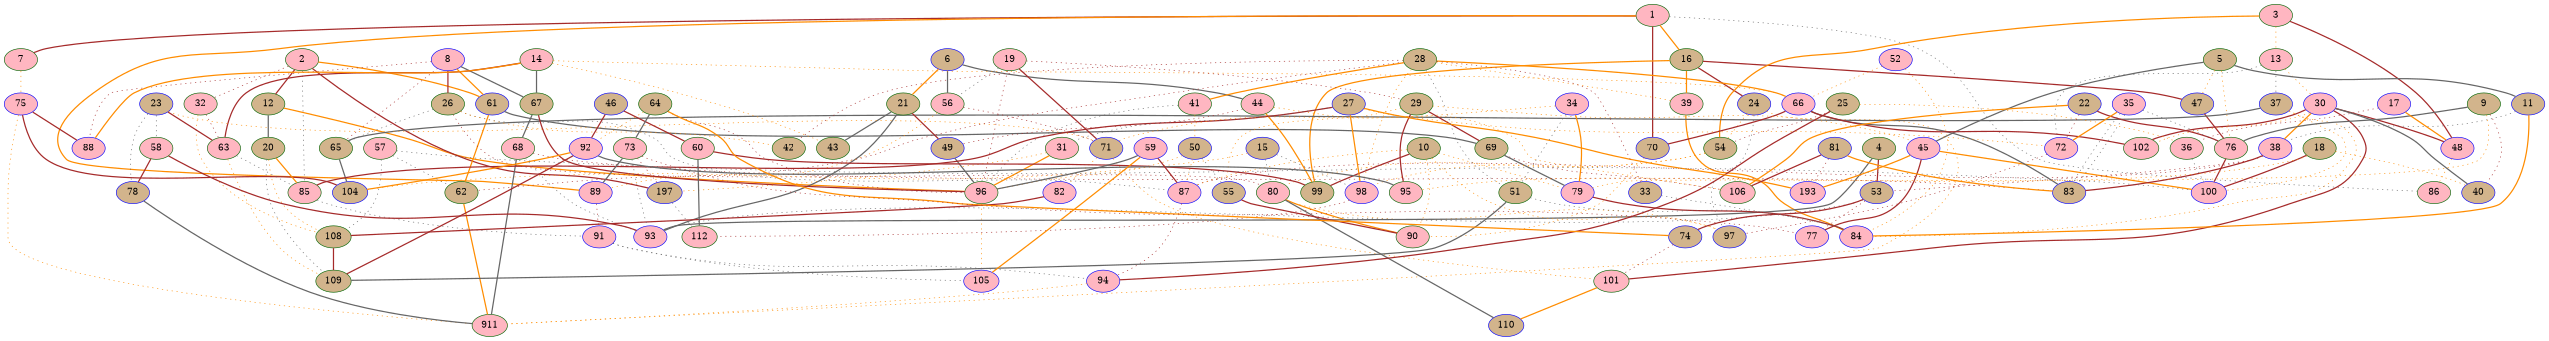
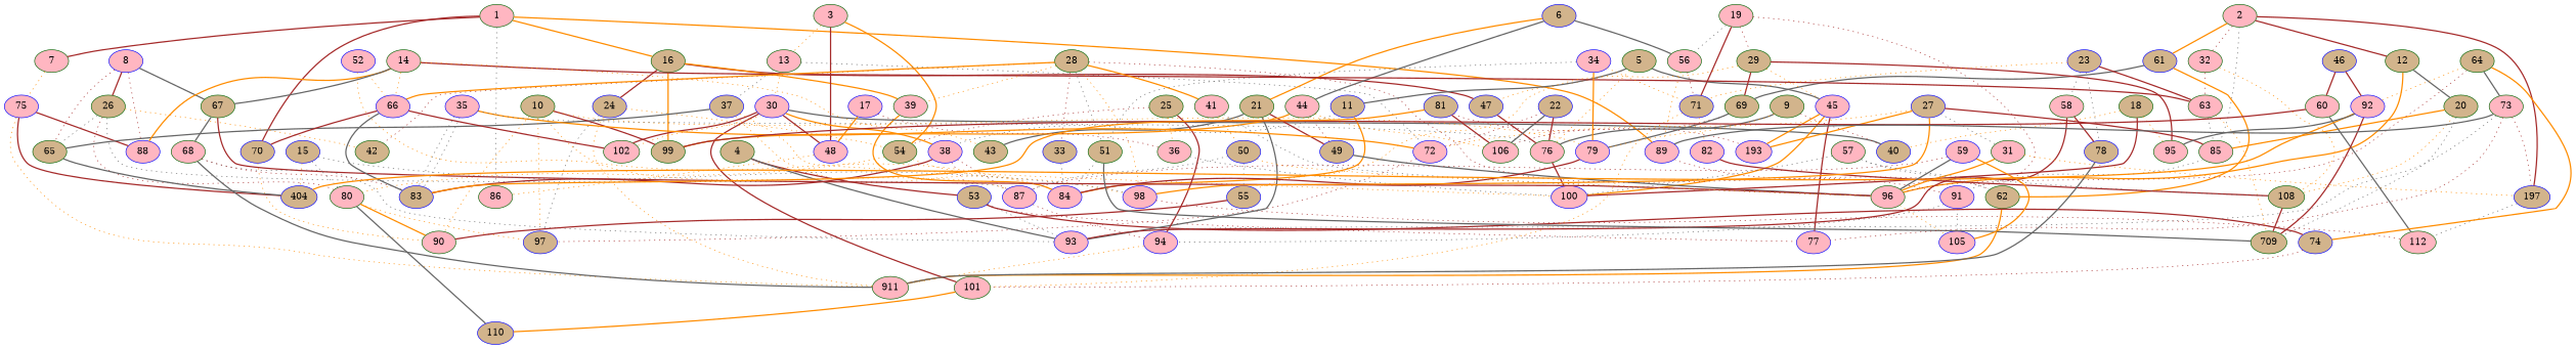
  graph {
    node [color=darkgreen fillcolor=lightpink style=filled]
    edge [color=darkorange style=dotted]
    1
    7
    16 [fillcolor=tan]
    70 [color=blue fillcolor=tan]
    86
    89 [color=blue]
    75 [color=blue]
    47 [color=blue fillcolor=tan]
    99 [fillcolor=tan]
    24 [color=blue fillcolor=tan]
    39
    90
    91 [color=blue]
    12 [fillcolor=tan]
    2
    32
    61 [color=blue fillcolor=tan]
    85
    n19 [color=blue fillcolor=tan label=197]
    20 [fillcolor=tan]
    96
    63
    108 [fillcolor=tan]
    62 [fillcolor=tan]
    69 [fillcolor=tan]
    112
    3
    13
    48 [color=blue]
    54 [fillcolor=tan]
    30 [color=blue]
    37 [color=blue fillcolor=tan]
    72 [color=blue]
    80
    98 [color=blue]
    4 [fillcolor=tan]
    53 [color=blue fillcolor=tan]
    93 [color=blue]
    77 [color=blue]
    74 [color=blue fillcolor=tan]
    5 [fillcolor=tan]
    11 [color=blue fillcolor=tan]
    45 [color=blue]
    76
    38 [color=blue]
    84 [color=blue]
    100 [color=blue]
    n48 [color=blue label=193]
    6 [color=blue fillcolor=tan]
    21 [fillcolor=tan]
    44
    56
    43 [fillcolor=tan]
    49 [color=blue fillcolor=tan]
    106
    71 [color=blue fillcolor=tan]
    88 [color=blue]
-   104 [color=blue fillcolor=tan]
+   104 [color=blue fillcolor=tan label=404]
    n59 [label=911]
    8 [color=blue]
    26 [fillcolor=tan]
    65 [fillcolor=tan]
    67 [fillcolor=tan]
    87 [color=blue]
    42 [fillcolor=tan]
    68
    9 [fillcolor=tan]
    40 [color=blue fillcolor=tan]
    79 [color=blue]
    10 [fillcolor=tan]
    97 [color=blue fillcolor=tan]
    94 [color=blue]
    83 [color=blue fillcolor=tan]
-   109 [fillcolor=tan]
+   109 [fillcolor=tan label=709]
    105 [color=blue]
    101
    102
    14
    66 [color=blue]
    15 [color=blue fillcolor=tan]
    110 [color=blue fillcolor=tan]
    17 [color=blue]
    36
    18 [fillcolor=tan]
    95
    19
    29 [fillcolor=tan]
    55 [color=blue fillcolor=tan]
    82 [color=blue]
    22 [color=blue fillcolor=tan]
    23 [color=blue fillcolor=tan]
    58
    78 [color=blue fillcolor=tan]
    25 [fillcolor=tan]
    27 [color=blue fillcolor=tan]
    31
    28 [fillcolor=tan]
    33 [color=blue fillcolor=tan]
    41
    51 [fillcolor=tan]
    50 [color=blue fillcolor=tan]
    34 [color=blue]
    35 [color=blue]
    46 [color=blue fillcolor=tan]
    60
    92 [color=blue]
    52 [color=blue]
    57
    59 [color=blue]
    64 [fillcolor=tan]
    73
    81 [color=blue fillcolor=tan]
    1 -- 7 [color=brown style=bold]
    1 -- 16 [style=bold]
    1 -- 70 [color=brown style=bold]
    1 -- 86 [color=gray40]
    1 -- 89 [style=bold]
    7 -- 75
    16 -- 47 [color=brown style=bold]
    16 -- 99 [style=bold]
    16 -- 24 [color=brown style=bold]
    16 -- 39 [style=bold]
    70 -- 90
    89 -- 91 [color=brown]
    75 -- 88 [color=brown style=bold]
    75 -- 104 [color=brown style=bold]
    75 -- n59
    47 -- 76 [color=brown style=bold]
    24 -- 54
    24 -- n59
    24 -- 97 [color=gray40]
    39 -- 84 [style=bold]
    91 -- 94 [color=gray40]
    91 -- 105 [color=gray40]
    12 -- 20 [color=gray40 style=bold]
    12 -- 96 [style=bold]
    2 -- 12 [color=brown style=bold]
    2 -- 32 [color=brown]
    2 -- 61 [style=bold]
    2 -- 85 [color=gray40]
    2 -- n19 [color=brown style=bold]
    32 -- 63 [color=brown]
    32 -- 108
    61 -- 62 [style=bold]
    61 -- 69 [color=gray40 style=bold]
    85 -- 91 [color=gray40]
    n19 -- 112 [color=gray40]
    20 -- 85 [style=bold]
    20 -- 108
    20 -- 109 [color=gray40]
    96 -- 105
    63 -- 85 [color=gray40]
    63 -- 109
    108 -- 109 [color=brown style=bold]
    62 -- n59 [style=bold]
    69 -- 106 [color=brown]
    69 -- 79 [color=gray40 style=bold]
    3 -- 13
    3 -- 48 [color=brown style=bold]
    3 -- 54 [style=bold]
    13 -- 30
    13 -- 37 [color=gray40]
    13 -- 72 [color=gray40]
    48 -- 86
    54 -- 80
    54 -- 98
    30 -- 48 [color=brown style=bold]
    30 -- 38 [style=bold]
    30 -- 40 [color=gray40 style=bold]
    30 -- 101 [color=brown style=bold]
    30 -- 102 [color=brown style=bold]
    30 -- 102
    37 -- 84
    37 -- 100
    37 -- 65 [color=gray40 style=bold]
    72 -- 97 [color=brown]
    80 -- 90 [style=bold]
    80 -- 97
    80 -- 110 [color=gray40 style=bold]
    98 -- 112 [color=brown]
    4 -- 53 [color=brown style=bold]
    4 -- 93 [color=gray40 style=bold]
    53 -- 93 [color=gray40]
    53 -- 77 [color=brown]
    53 -- 74 [color=brown style=bold]
    74 -- 101 [color=brown]
    5 -- 47
    5 -- 11 [color=gray40 style=bold]
    5 -- 45 [color=gray40 style=bold]
    5 -- 76
    11 -- 38 [color=gray40]
    11 -- 84 [style=bold]
    45 -- 77 [color=brown style=bold]
    45 -- 100 [style=bold]
    45 -- n48 [style=bold]
    76 -- 100 [color=brown style=bold]
    38 -- 53 [color=brown]
    38 -- 87 [color=brown]
    38 -- 83 [color=brown style=bold]
    6 -- 21 [style=bold]
    6 -- 44 [color=gray40 style=bold]
    6 -- 56 [color=gray40 style=bold]
    21 -- 93 [color=gray40 style=bold]
    21 -- 43 [color=gray40 style=bold]
    21 -- 49 [color=brown style=bold]
    44 -- 99 [style=bold]
    44 -- 49 [color=brown]
    44 -- 106
    56 -- 89
    56 -- 71 [color=brown]
    49 -- 96 [color=gray40 style=bold]
    71 -- 101
    71 -- 82
-   8 -- 61 [style=bold]
    8 -- 88 [color=brown]
    8 -- 26 [color=brown style=bold]
    8 -- 65 [color=brown]
    8 -- 67 [color=gray40 style=bold]
    26 -- 80 [color=brown]
    26 -- 65 [color=gray40]
    26 -- 87 [color=gray40]
    26 -- 42
    65 -- 104 [color=gray40 style=bold]
    67 -- 96 [color=brown style=bold]
    67 -- 68 [color=gray40 style=bold]
    87 -- 94 [color=brown]
    68 -- 93 [color=gray40]
    68 -- n59 [color=gray40 style=bold]
    68 -- 83 [color=brown]
    9 -- 76 [color=gray40 style=bold]
    9 -- 40 [color=brown]
    9 -- 79
    79 -- 84 [color=brown style=bold]
    10 -- 99 [color=brown style=bold]
    10 -- 90
    10 -- 87
    10 -- 79
    10 -- 97
    94 -- n59
    101 -- 110 [style=bold]
    14 -- 63 [color=brown style=bold]
    14 -- 43
    14 -- 88 [style=bold]
    14 -- 67 [color=gray40 style=bold]
    14 -- 66
    66 -- 70 [color=brown style=bold]
    66 -- 83 [color=gray40 style=bold]
    66 -- 102 [color=brown style=bold]
    15 -- 80 [color=gray40]
    15 -- 98 [color=gray40]
    15 -- 104
    17 -- 48 [style=bold]
    17 -- 36 [color=brown]
    36 -- 100 [color=gray40]
    18 -- 100 [color=brown style=bold]
    18 -- 40
    18 -- 95
    19 -- 96 [color=brown]
    19 -- 56 [color=gray40]
    19 -- 71 [color=brown style=bold]
    19 -- 29 [color=brown]
    29 -- 69 [color=brown style=bold]
    29 -- 45
    29 -- 95 [color=brown style=bold]
    29 -- 55
    55 -- 90 [color=brown style=bold]
    82 -- 108 [color=brown style=bold]
    22 -- 72 [color=brown]
    22 -- 76 [color=brown style=bold]
-   22 -- 106 [style=bold]
+   22 -- 106 [color=gray40 style=bold]
    23 -- 63 [color=brown style=bold]
    23 -- 71
    23 -- 58 [color=gray40]
    23 -- 78 [color=gray40]
    58 -- 93 [color=brown style=bold]
    58 -- 78 [color=brown style=bold]
    78 -- n59 [color=gray40 style=bold]
    25 -- 54 [color=brown]
    25 -- 94 [color=brown style=bold]
    25 -- 36
    27 -- 85 [color=brown style=bold]
    27 -- 72
    27 -- 98 [style=bold]
    27 -- n48 [style=bold]
    27 -- 31 [color=gray40]
    31 -- n19
    31 -- 96 [style=bold]
    28 -- 39
    28 -- 62 [color=brown]
    28 -- 98
    28 -- 42 [color=brown]
    28 -- 66 [style=bold]
    28 -- 33 [color=brown]
    28 -- 41 [style=bold]
    28 -- 51 [color=gray40]
    33 -- 84 [color=gray40]
    41 -- 96 [color=gray40]
    41 -- 50
    51 -- 84 [color=gray40]
    51 -- 109 [color=gray40 style=bold]
    50 -- 96
-   50 -- 87
+   50 -- 87 [color=gray40]
    50 -- 55 [color=gray40]
    34 -- 71
    34 -- 79 [style=bold]
    34 -- 51 [color=gray40]
    35 -- 72 [style=bold]
    35 -- 76 [color=gray40]
    35 -- 83 [color=gray40]
    35 -- 83 [color=gray40]
    46 -- 60 [color=brown style=bold]
    46 -- 92 [color=brown style=bold]
    60 -- 99 [color=brown style=bold]
    60 -- 112 [color=gray40 style=bold]
    92 -- 104 [style=bold]
    92 -- 109 [color=brown style=bold]
    92 -- 95 [color=gray40 style=bold]
    52 -- 84
    52 -- 66
    57 -- 108 [color=gray40]
    57 -- 62 [color=gray40]
    57 -- 100 [color=gray40]
    59 -- 96 [color=gray40 style=bold]
-   59 -- 87 [color=brown style=bold]
+   59 -- 87 [color=brown]
    59 -- 105 [style=bold]
    64 -- 96 [color=brown]
    64 -- 74 [style=bold]
    64 -- 92
    64 -- 73 [color=gray40 style=bold]
    73 -- 89 [color=gray40 style=bold]
    73 -- n19 [color=brown]
    73 -- 93 [color=gray40]
    73 -- 77 [color=brown]
    81 -- n48 [color=brown]
    81 -- 106 [color=brown style=bold]
    81 -- 83 [style=bold]
  }
